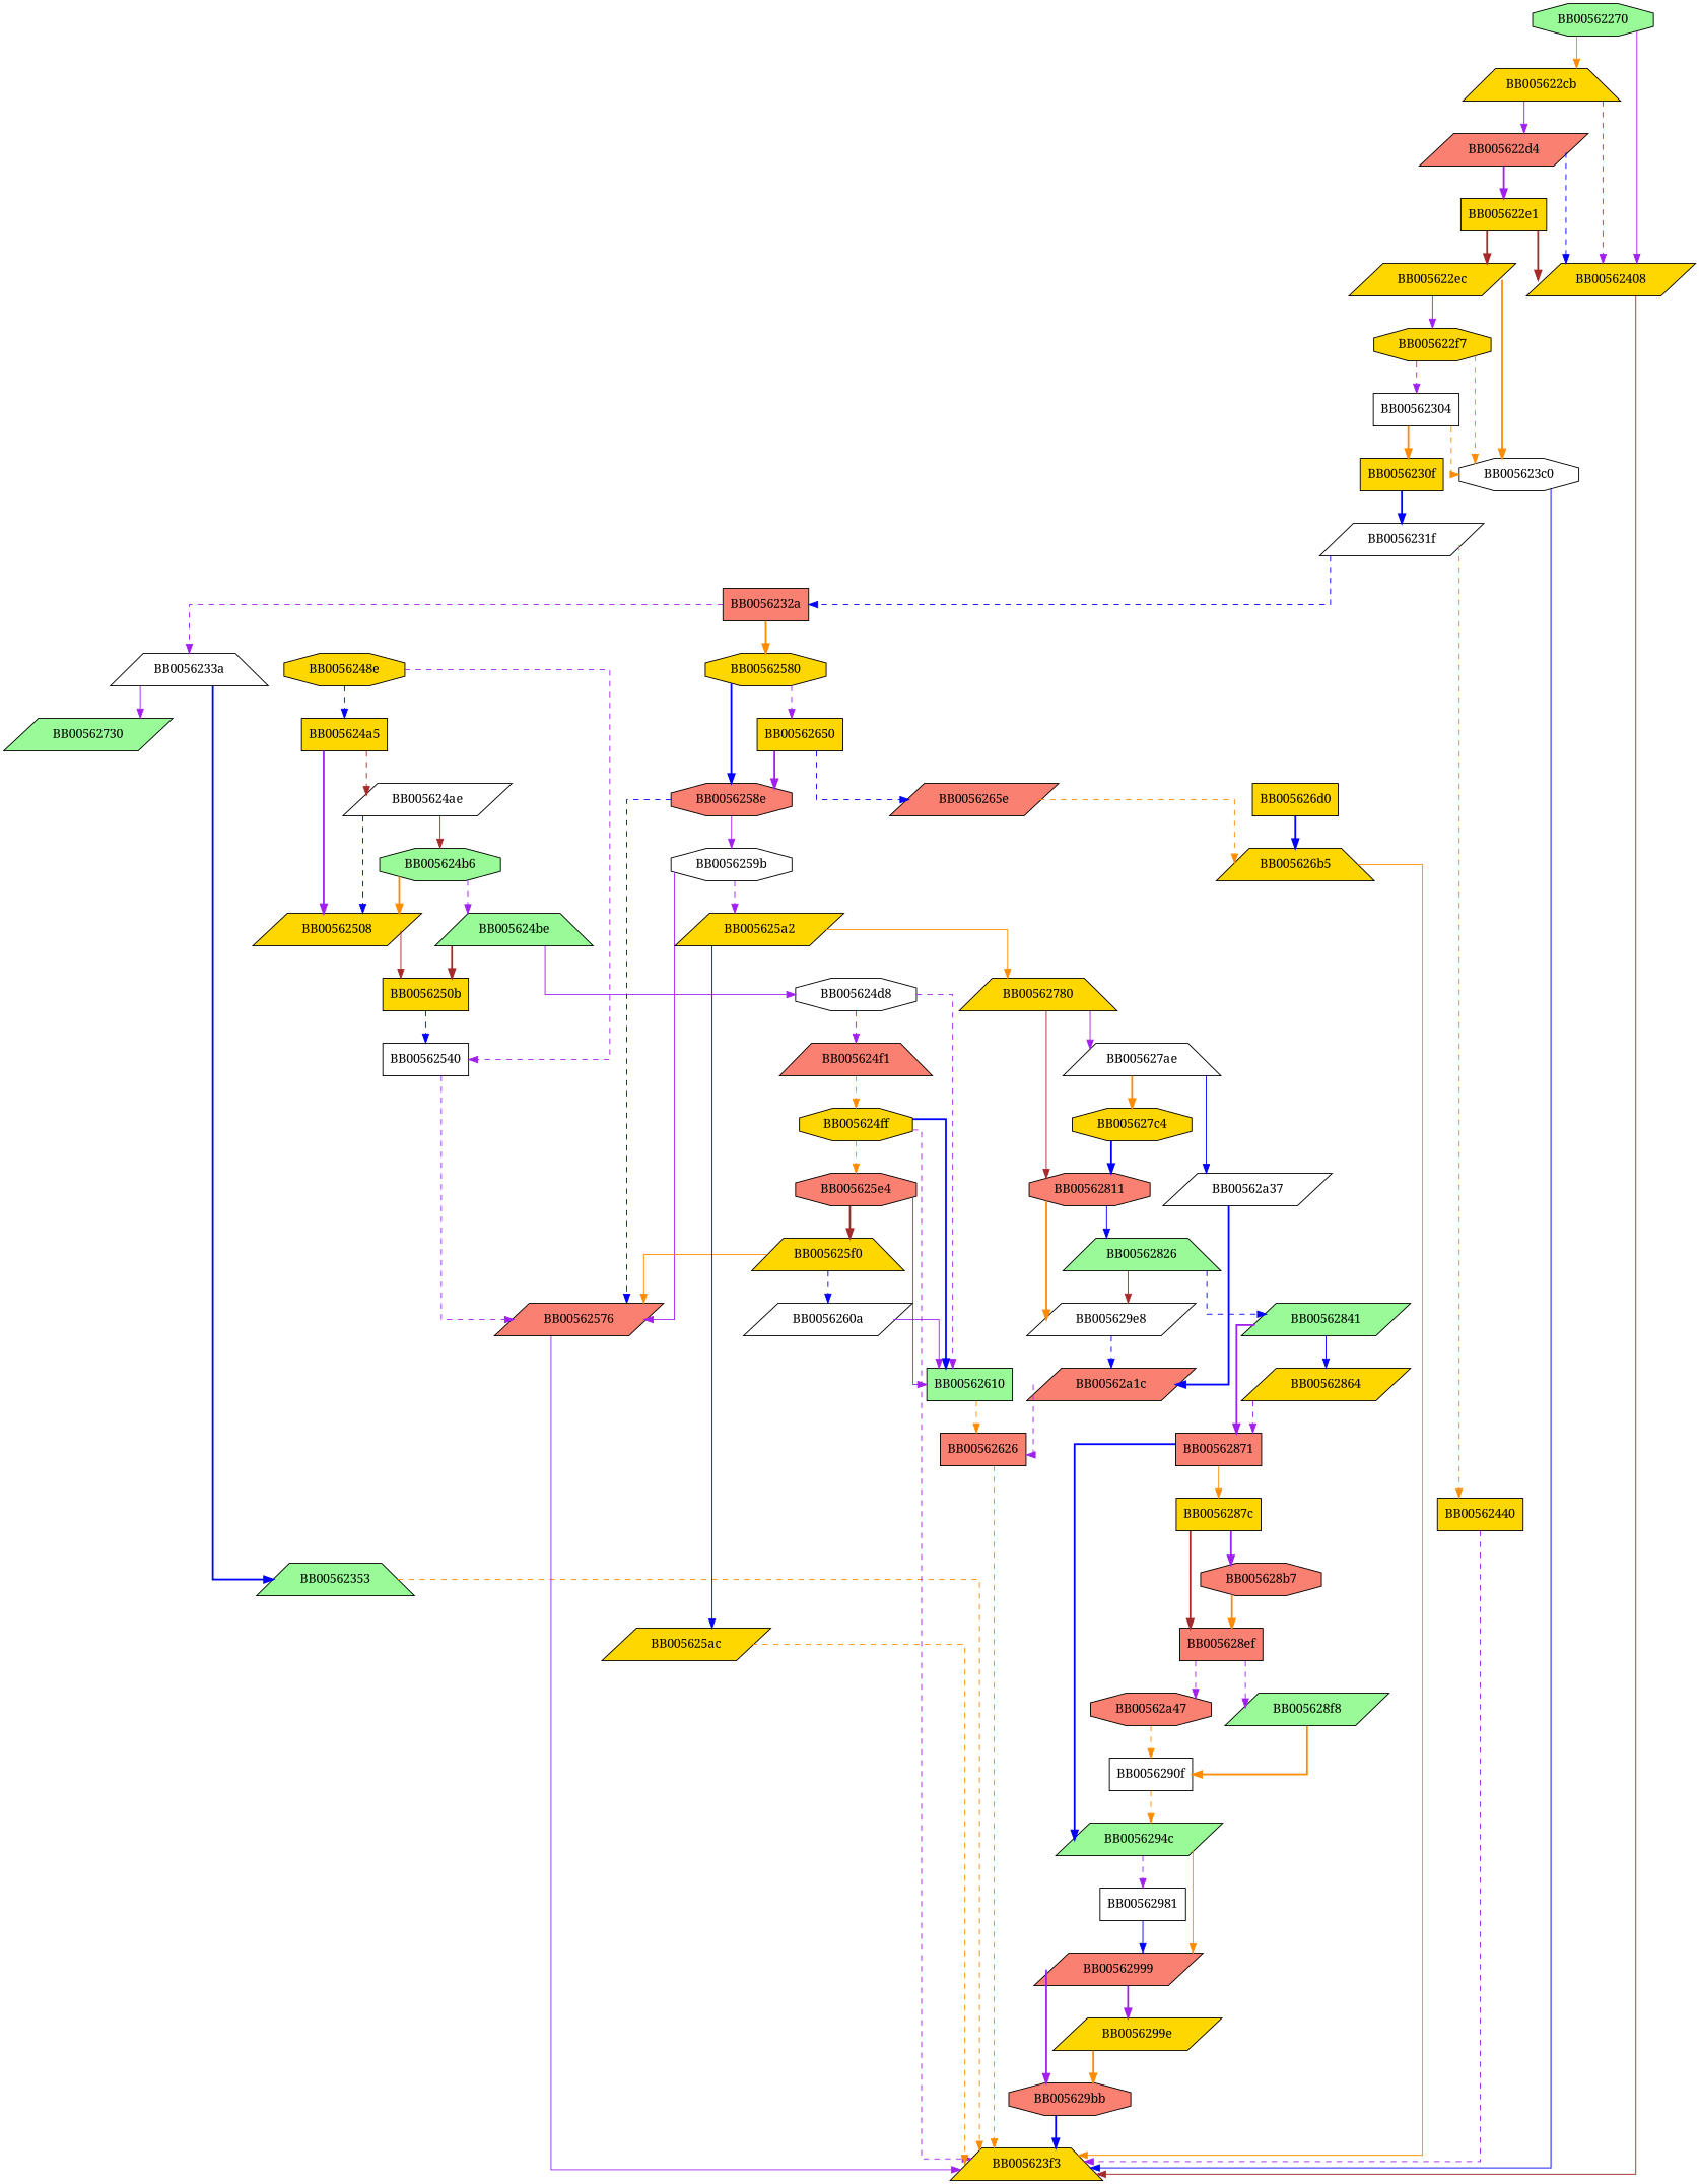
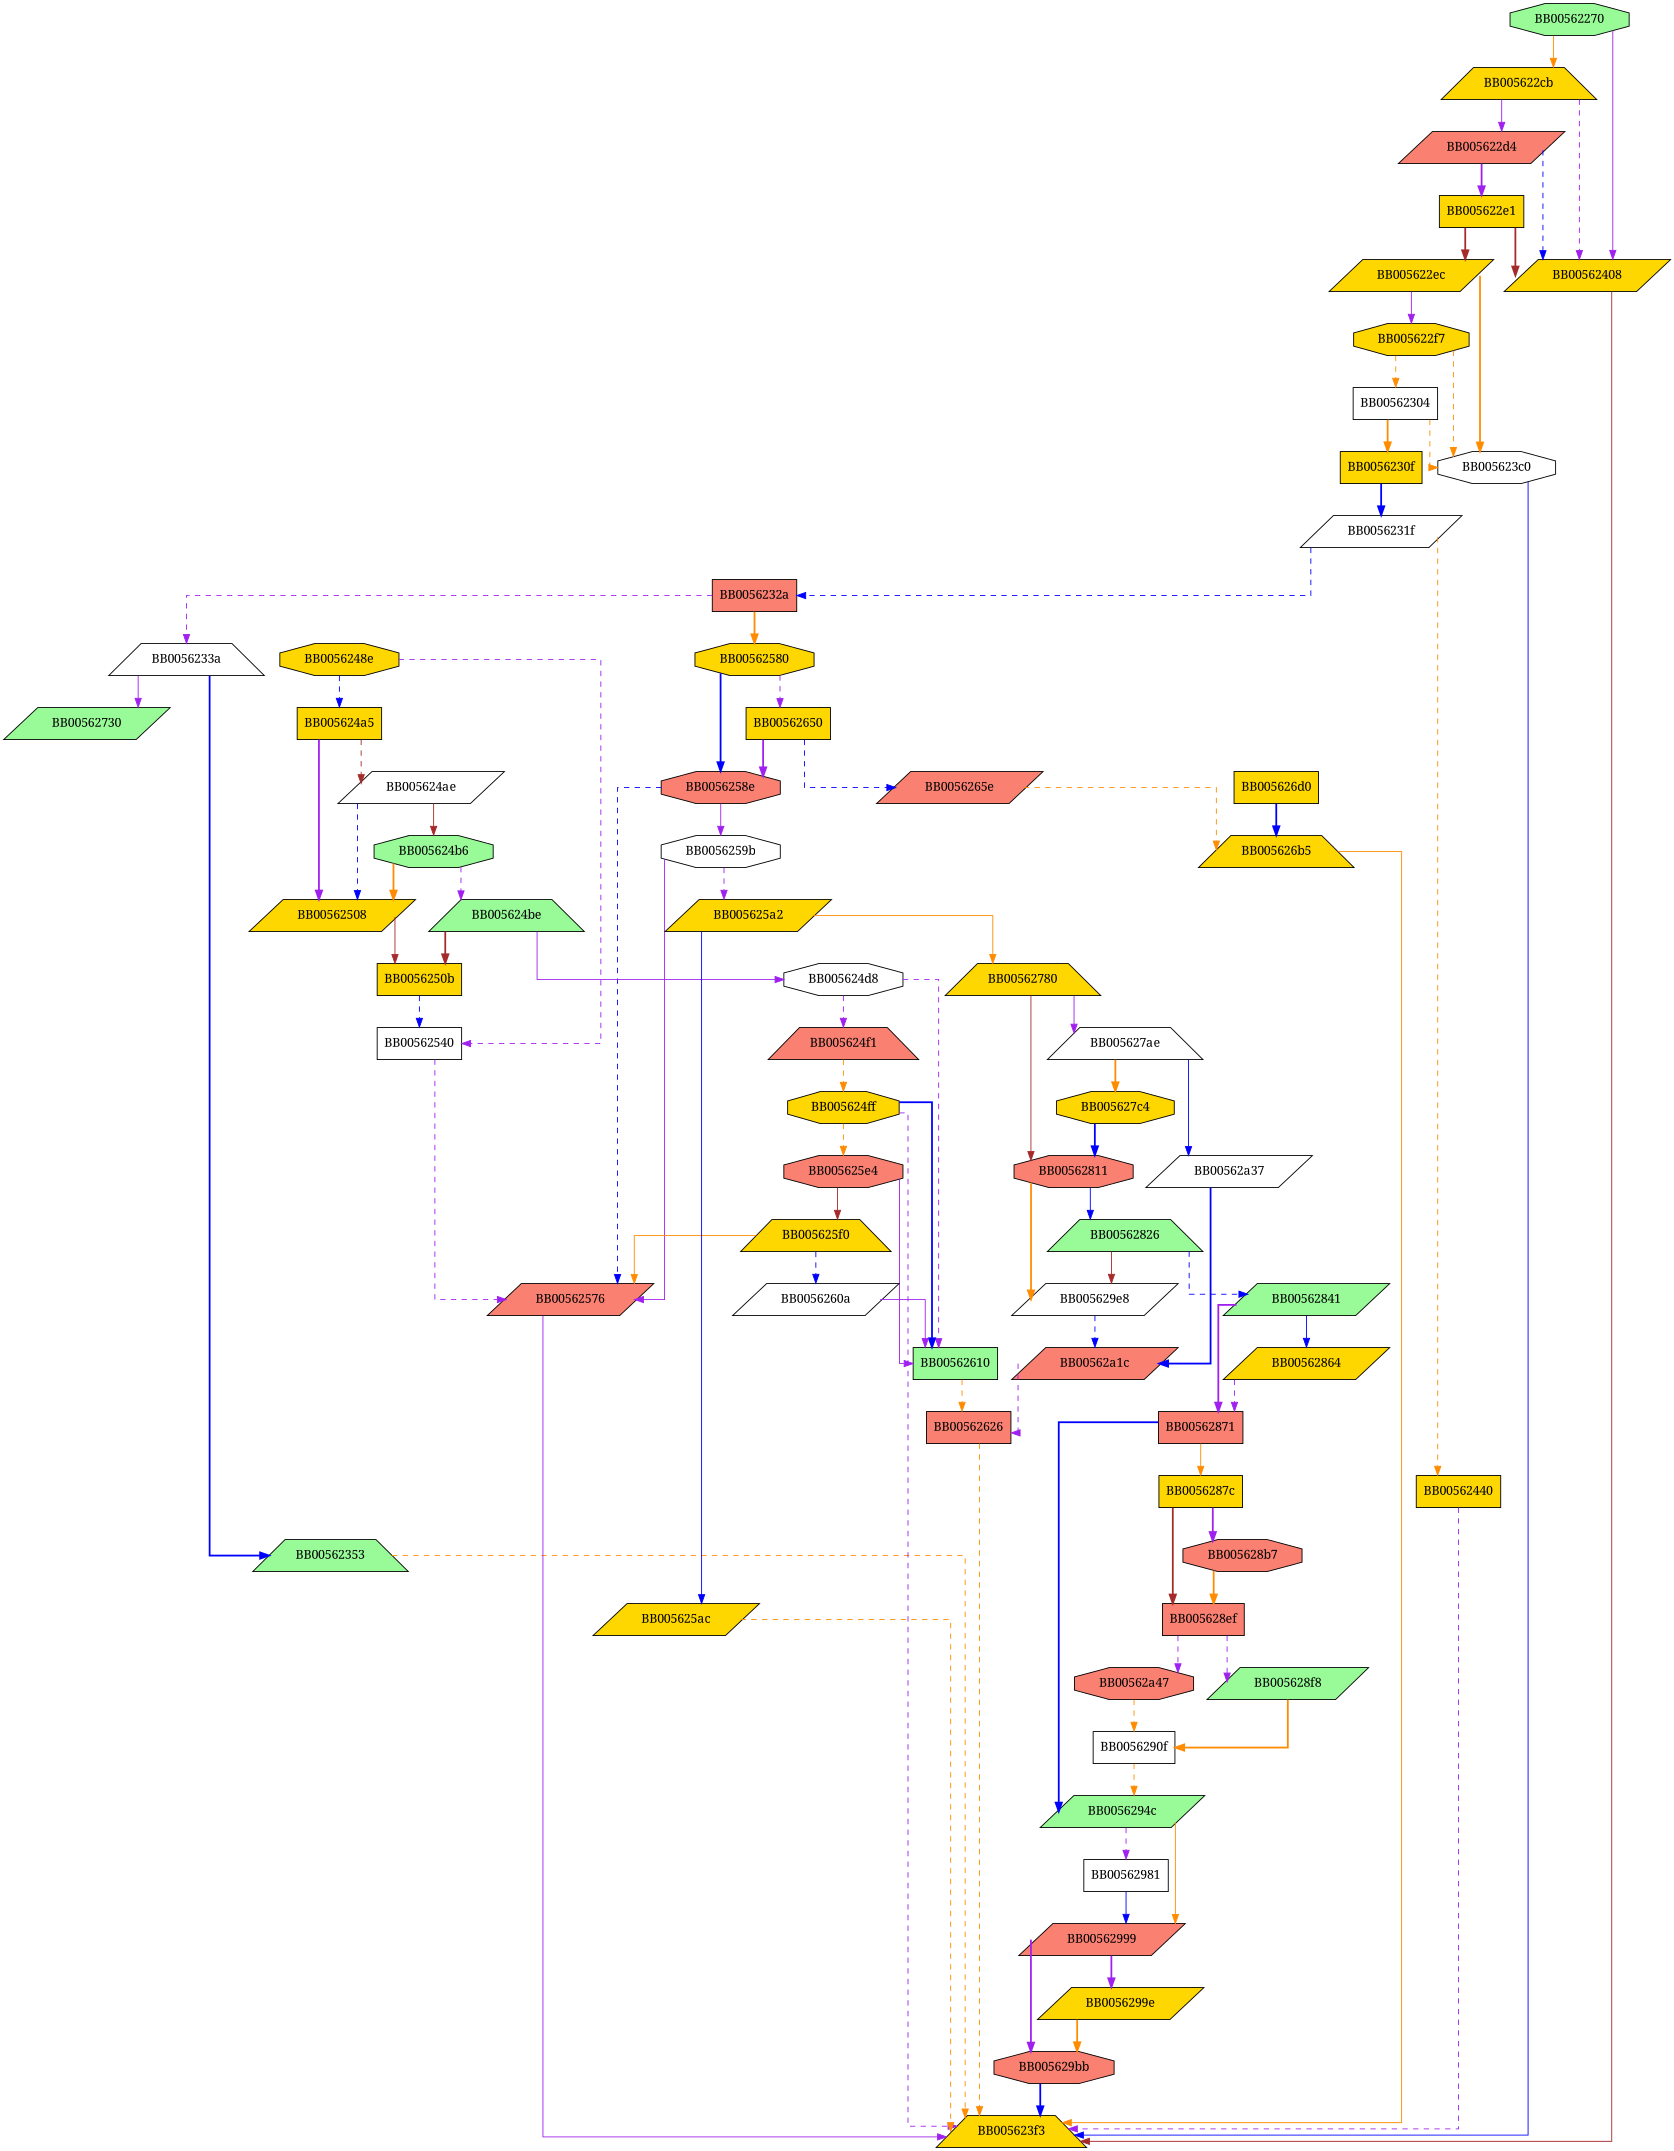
  digraph {
    fontname="Noto Serif"
    splines=ortho
    node [fillcolor=gold fontname="Noto Serif" shape=parallelogram style=filled]
    edge [color=purple fontname="Noto Serif" style=dashed]
    BB00562270 [fillcolor=palegreen shape=octagon]
    BB00562408
    BB005622cb [shape=trapezium]
    BB005623f3 [shape=trapezium]
    BB005622d4 [fillcolor=salmon]
    BB005622e1 [shape=box]
    BB005622ec
    BB005623c0 [fillcolor=white shape=octagon]
    BB005622f7 [shape=octagon]
    BB00562304 [fillcolor=white shape=box]
    BB0056230f [shape=box]
    BB0056231f [fillcolor=white]
    BB00562440 [shape=box]
    BB0056232a [fillcolor=salmon shape=box]
    BB005626d0 [shape=box]
    BB005626b5 [shape=trapezium]
    BB0056248e [shape=octagon]
    BB00562540 [fillcolor=white shape=box]
    BB005624a5 [shape=box]
    BB00562580 [shape=octagon]
    BB0056233a [fillcolor=white shape=trapezium]
    BB00562650 [shape=box]
    BB0056258e [fillcolor=salmon shape=octagon]
    BB00562730 [fillcolor=palegreen]
    BB00562353 [fillcolor=palegreen shape=trapezium]
    BB0056265e [fillcolor=salmon]
    BB00562576 [fillcolor=salmon]
    BB0056259b [fillcolor=white shape=octagon]
    BB00562508
    BB005624ae [fillcolor=white]
    BB0056250b [shape=box]
    BB005624b6 [fillcolor=palegreen shape=octagon]
    BB005624be [fillcolor=palegreen shape=trapezium]
    BB005624d8 [fillcolor=white shape=octagon]
    BB00562610 [fillcolor=palegreen shape=box]
    BB005624f1 [fillcolor=salmon shape=trapezium]
    BB00562626 [fillcolor=salmon shape=box]
    BB005624ff [shape=octagon]
    BB005625e4 [fillcolor=salmon shape=octagon]
    BB005625f0 [shape=trapezium]
    BB0056260a [fillcolor=white]
    BB005625a2
    BB00562780 [shape=trapezium]
    BB005625ac
    BB00562811 [fillcolor=salmon shape=octagon]
    BB005627ae [fillcolor=white shape=trapezium]
    BB005629e8 [fillcolor=white]
    BB00562826 [fillcolor=palegreen shape=trapezium]
    BB00562a37 [fillcolor=white]
    BB005627c4 [shape=octagon]
    BB00562a1c [fillcolor=salmon]
    BB00562841 [fillcolor=palegreen]
    BB00562871 [fillcolor=salmon shape=box]
    BB00562864
    BB0056294c [fillcolor=palegreen]
    BB0056287c [shape=box]
    BB00562999 [fillcolor=salmon]
    BB00562981 [fillcolor=white shape=box]
    BB005628ef [fillcolor=salmon shape=box]
    BB005628b7 [fillcolor=salmon shape=octagon]
    BB005629bb [fillcolor=salmon shape=octagon]
    BB0056299e
    BB00562a47 [fillcolor=salmon shape=octagon]
    BB005628f8 [fillcolor=palegreen]
    BB0056290f [fillcolor=white shape=box]
    BB00562270 -> BB00562408 [style=solid]
    BB00562270 -> BB005622cb [color=darkorange style=solid]
    BB00562408 -> BB005623f3 [color=brown style=solid]
    BB005622cb -> BB00562408
    BB005622cb -> BB005622d4 [style=solid]
    BB005622d4 -> BB00562408 [color=blue]
    BB005622d4 -> BB005622e1 [style=bold]
    BB005622e1 -> BB00562408 [color=brown style=bold]
    BB005622e1 -> BB005622ec [color=brown style=bold]
    BB005622ec -> BB005623c0 [color=darkorange style=bold]
    BB005622ec -> BB005622f7 [style=solid]
    BB005623c0 -> BB005623f3 [color=blue style=solid]
    BB005622f7 -> BB005623c0 [color=darkorange]
-   BB005622f7 -> BB00562304
+   BB005622f7 -> BB00562304 [color=darkorange]
    BB00562304 -> BB005623c0 [color=darkorange]
    BB00562304 -> BB0056230f [color=darkorange style=bold]
    BB0056230f -> BB0056231f [color=blue style=bold]
    BB0056231f -> BB00562440 [color=darkorange]
    BB0056231f -> BB0056232a [color=blue]
    BB00562440 -> BB005623f3
    BB0056232a -> BB00562580 [color=darkorange style=bold]
    BB0056232a -> BB0056233a
    BB005626d0 -> BB005626b5 [color=blue style=bold]
    BB005626b5 -> BB005623f3 [color=darkorange style=solid]
    BB0056248e -> BB00562540
    BB0056248e -> BB005624a5 [color=blue]
    BB00562540 -> BB00562576
    BB005624a5 -> BB00562508 [style=bold]
    BB005624a5 -> BB005624ae [color=brown]
    BB00562580 -> BB00562650
    BB00562580 -> BB0056258e [color=blue style=bold]
    BB0056233a -> BB00562730 [style=solid]
    BB0056233a -> BB00562353 [color=blue style=bold]
    BB00562650 -> BB0056258e [style=bold]
    BB00562650 -> BB0056265e [color=blue]
    BB0056258e -> BB00562576 [color=blue]
    BB0056258e -> BB0056259b [style=solid]
    BB00562353 -> BB005623f3 [color=darkorange]
    BB0056265e -> BB005626b5 [color=darkorange]
    BB00562576 -> BB005623f3 [style=solid]
    BB0056259b -> BB00562576 [style=solid]
    BB0056259b -> BB005625a2
    BB00562508 -> BB0056250b [color=brown style=solid]
    BB005624ae -> BB00562508 [color=blue]
    BB005624ae -> BB005624b6 [color=brown style=solid]
    BB0056250b -> BB00562540 [color=blue]
    BB005624b6 -> BB00562508 [color=darkorange style=bold]
    BB005624b6 -> BB005624be
    BB005624be -> BB0056250b [color=brown style=bold]
    BB005624be -> BB005624d8 [style=solid]
    BB005624d8 -> BB00562610
    BB005624d8 -> BB005624f1
    BB00562610 -> BB00562626 [color=darkorange]
    BB005624f1 -> BB005624ff [color=darkorange]
    BB00562626 -> BB005623f3 [color=darkorange]
    BB005624ff -> BB005623f3
    BB005624ff -> BB00562610 [color=blue style=bold]
    BB005624ff -> BB005625e4 [color=darkorange]
    BB005625e4 -> BB00562610 [style=solid]
-   BB005625e4 -> BB005625f0 [color=brown style=bold]
+   BB005625e4 -> BB005625f0 [color=brown style=solid]
    BB005625f0 -> BB00562576 [color=darkorange style=solid]
    BB005625f0 -> BB0056260a [color=blue]
    BB0056260a -> BB00562610 [style=solid]
    BB005625a2 -> BB00562780 [color=darkorange style=solid]
    BB005625a2 -> BB005625ac [color=blue style=solid]
    BB00562780 -> BB00562811 [color=brown style=solid]
    BB00562780 -> BB005627ae [style=solid]
    BB005625ac -> BB005623f3 [color=darkorange]
    BB00562811 -> BB005629e8 [color=darkorange style=bold]
    BB00562811 -> BB00562826 [color=blue style=solid]
    BB005627ae -> BB00562a37 [color=blue style=solid]
    BB005627ae -> BB005627c4 [color=darkorange style=bold]
    BB005629e8 -> BB00562a1c [color=blue]
    BB00562826 -> BB005629e8 [color=brown style=solid]
    BB00562826 -> BB00562841 [color=blue]
    BB00562a37 -> BB00562a1c [color=blue style=bold]
    BB005627c4 -> BB00562811 [color=blue style=bold]
    BB00562a1c -> BB00562626
    BB00562841 -> BB00562871 [style=bold]
    BB00562841 -> BB00562864 [color=blue style=solid]
    BB00562871 -> BB0056294c [color=blue style=bold]
    BB00562871 -> BB0056287c [color=darkorange style=solid]
    BB00562864 -> BB00562871
    BB0056294c -> BB00562999 [color=darkorange style=solid]
    BB0056294c -> BB00562981
    BB0056287c -> BB005628ef [color=brown style=bold]
    BB0056287c -> BB005628b7 [style=bold]
    BB00562999 -> BB005629bb [style=bold]
    BB00562999 -> BB0056299e [style=bold]
    BB00562981 -> BB00562999 [color=blue style=solid]
    BB005628ef -> BB00562a47
    BB005628ef -> BB005628f8
    BB005628b7 -> BB005628ef [color=darkorange style=bold]
    BB005629bb -> BB005623f3 [color=blue style=bold]
    BB0056299e -> BB005629bb [color=darkorange style=bold]
    BB00562a47 -> BB0056290f [color=darkorange]
    BB005628f8 -> BB0056290f [color=darkorange style=bold]
    BB0056290f -> BB0056294c [color=darkorange]
  }
